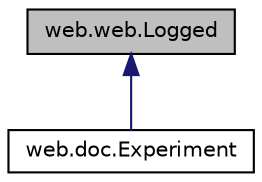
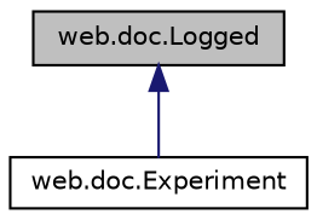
  digraph {
    node [color=black fontname=Helvetica fontsize=10 shape=record style=filled]
-   n1 [fillcolor=grey75 fontcolor=black height=0.2 label="web.web.Logged" width=0.4]
+   n1 [fillcolor=grey75 fontcolor=black height=0.2 label="web.doc.Logged" width=0.4]
    n2 [fillcolor=white height=0.2 label="web.doc.Experiment" width=0.4]
    n1 -> n2 [color=midnightblue dir=back fontname=Helvetica fontsize=10 labelfontname=Helvetica labelfontsize=10 style=solid]
  }
